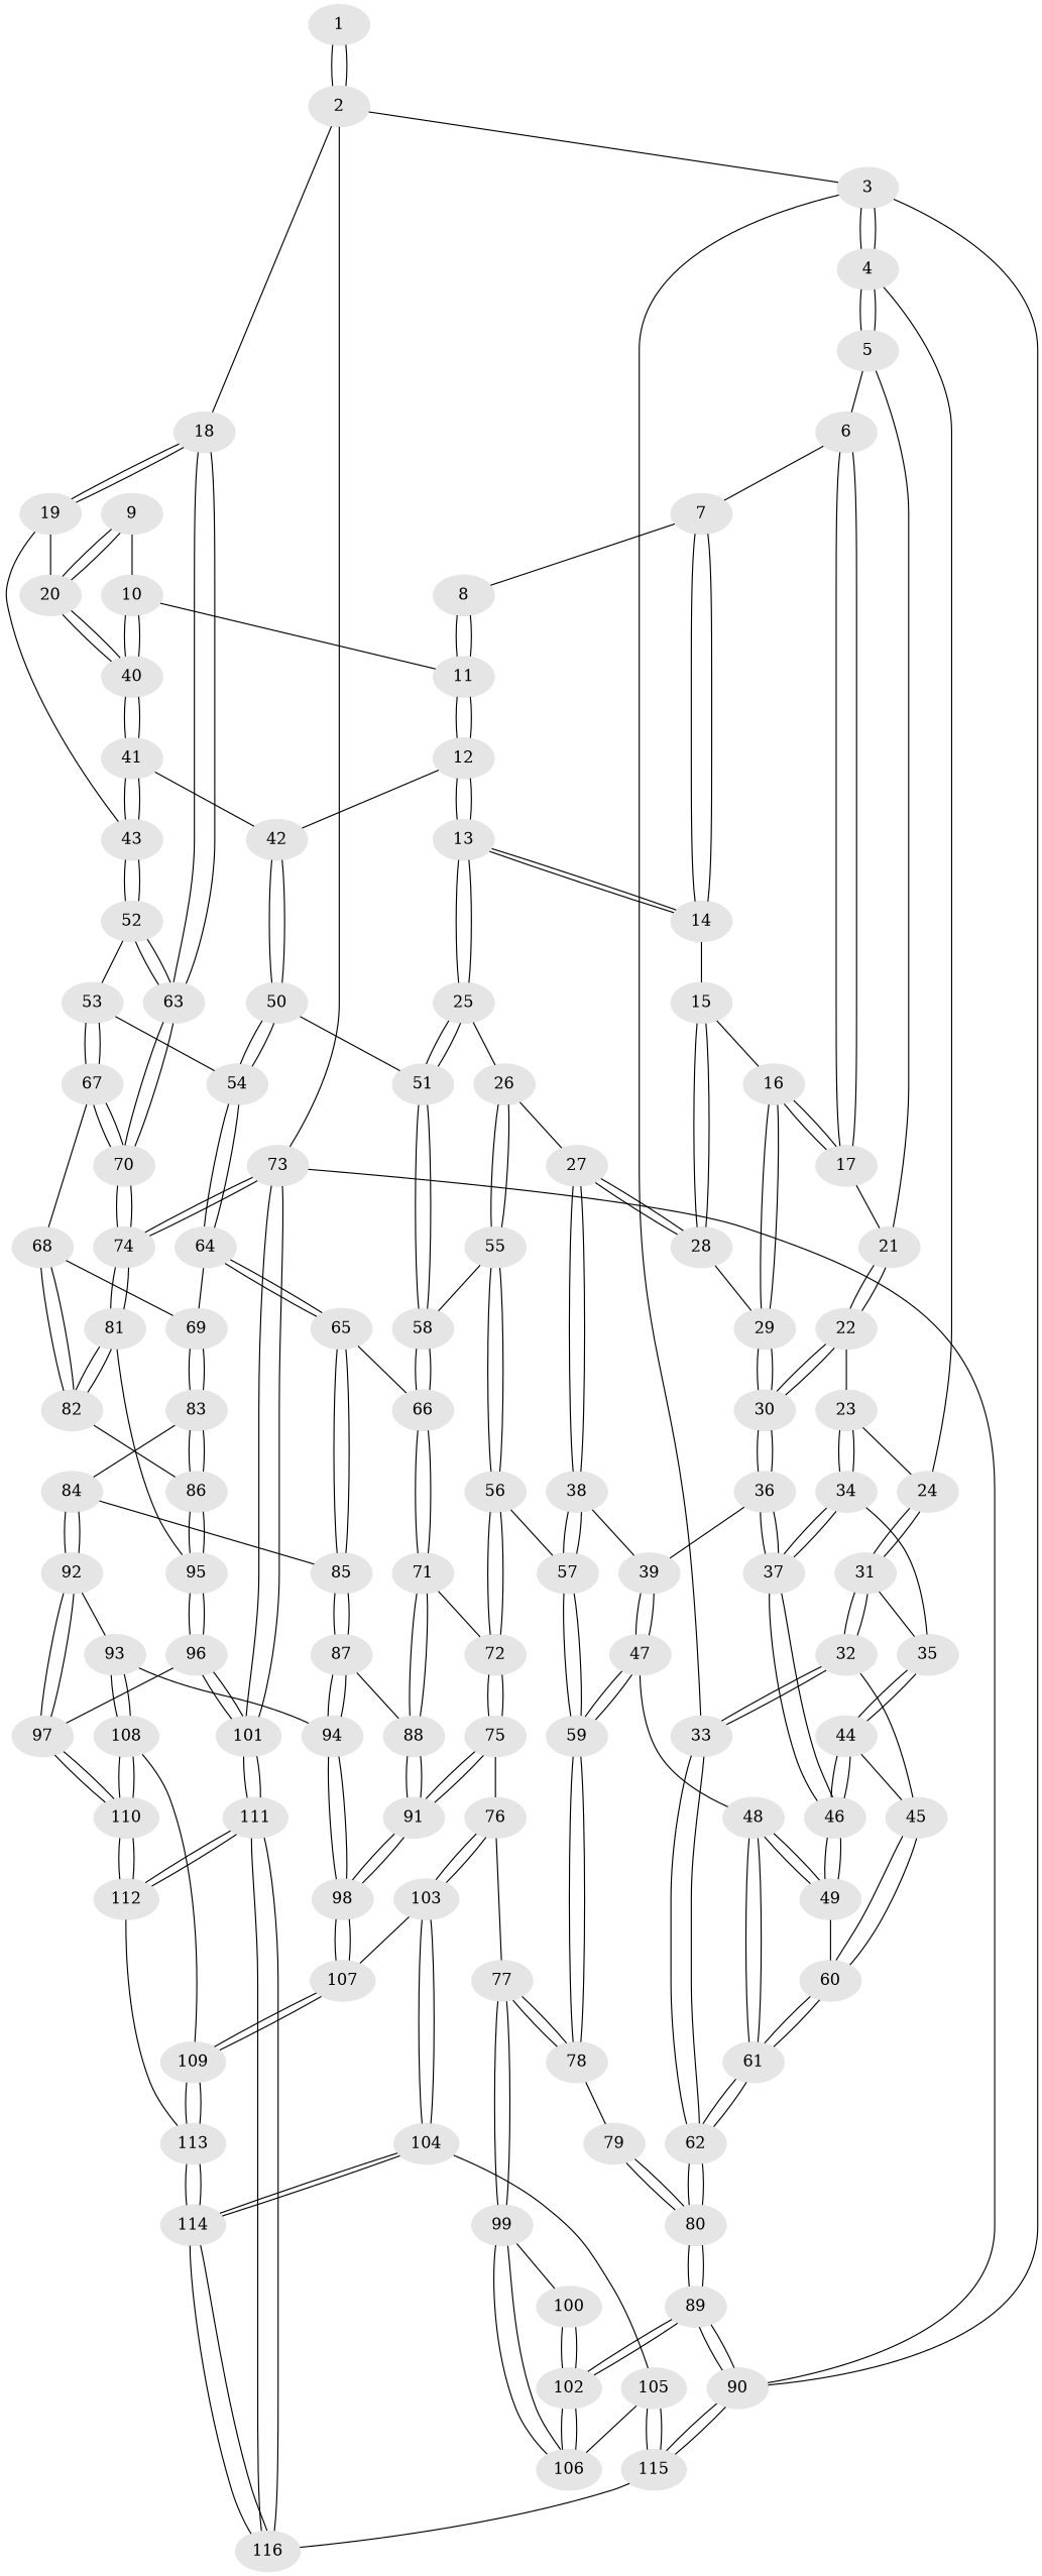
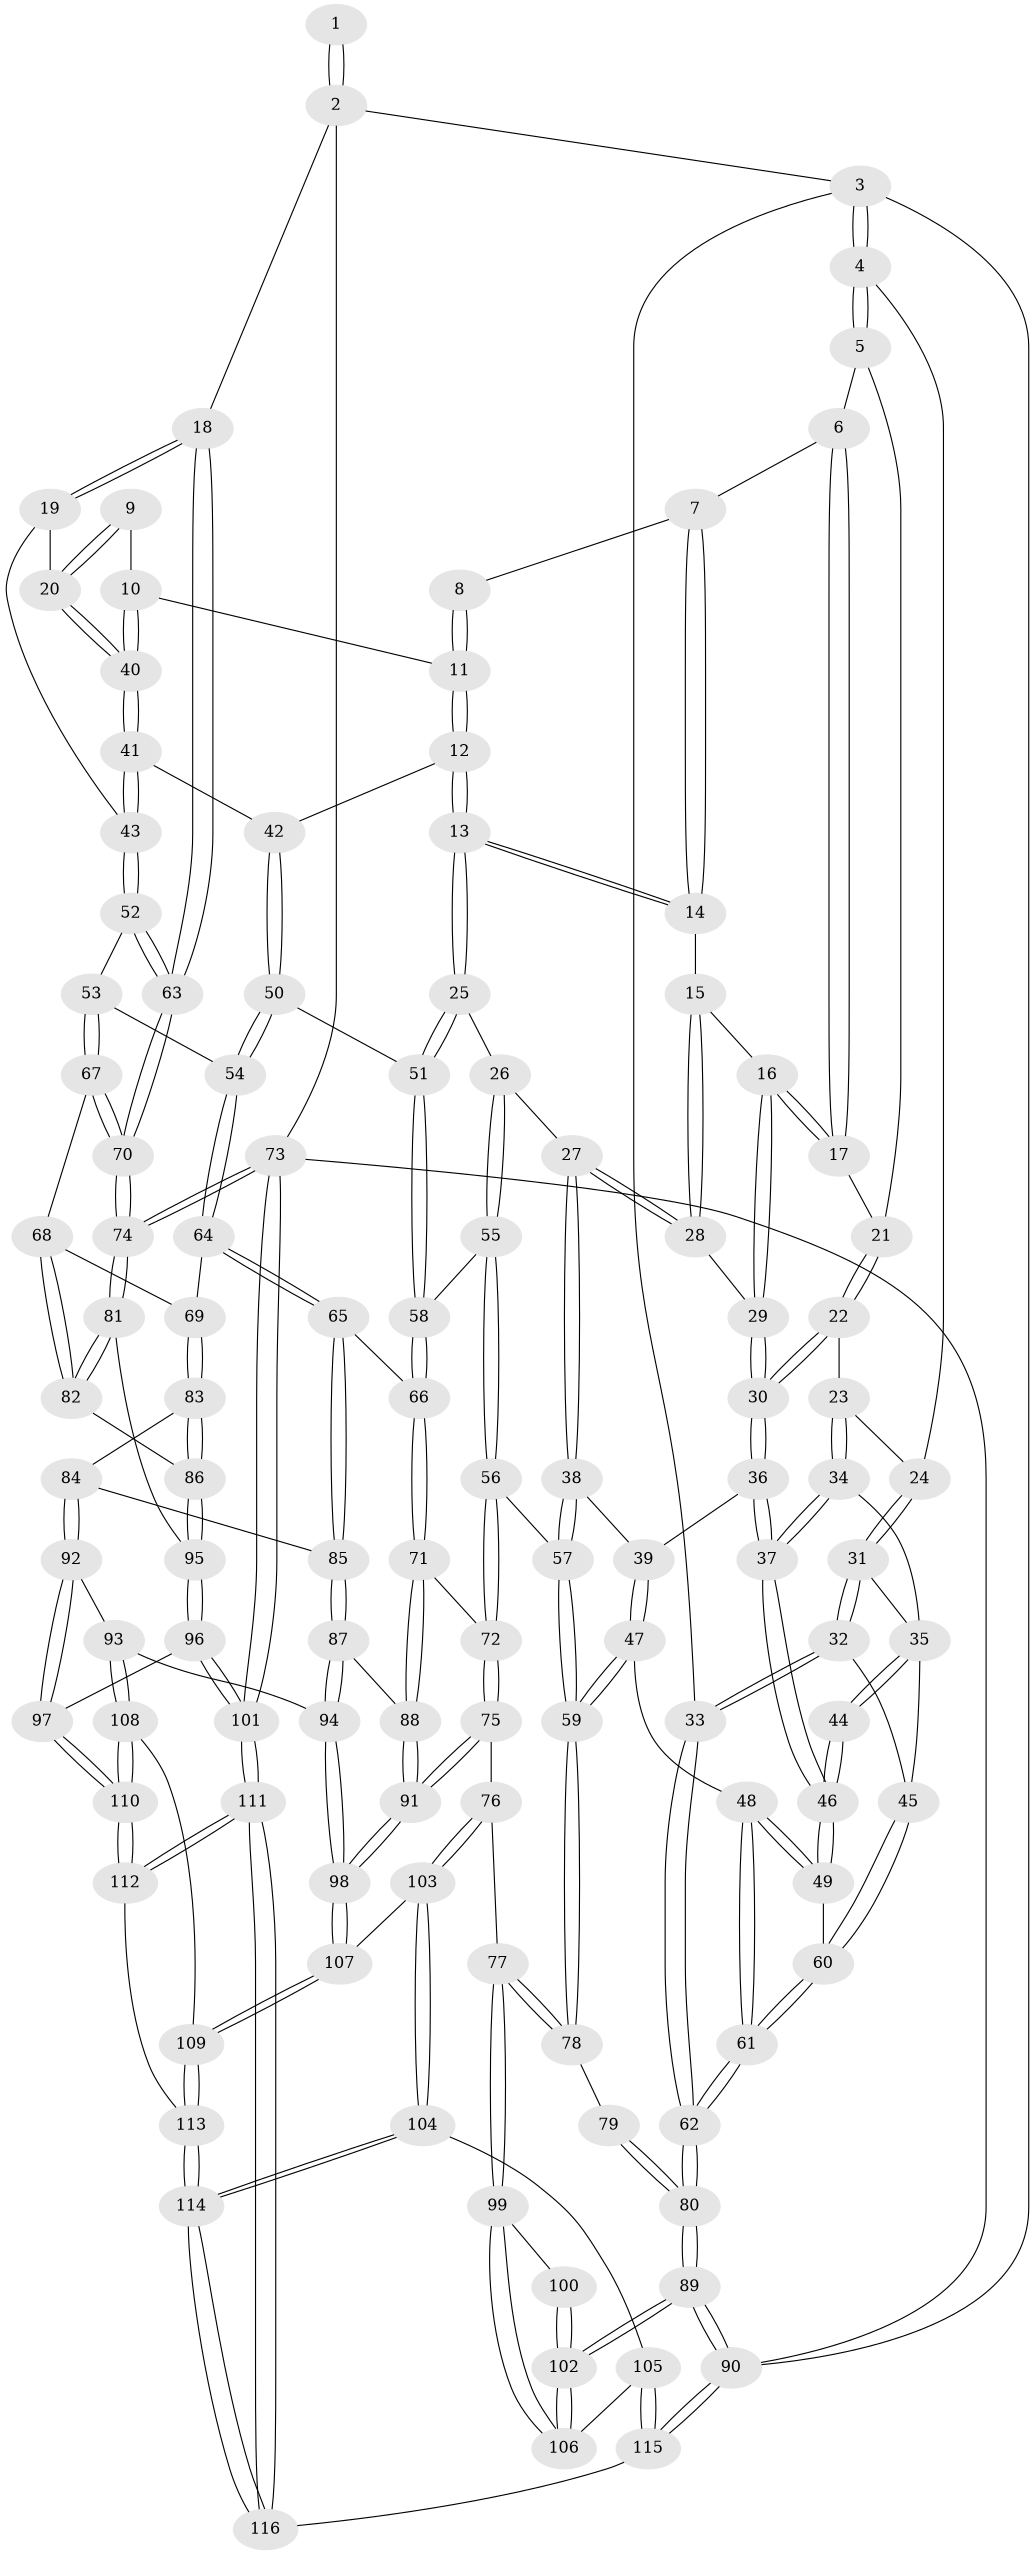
  graph {
    node [color=gray90 style=filled]
    1
    2
    3
    18
    73
    9
    10
    20
    4
    33
    90
    19
    63
    74
    101
    5
    24
    62
    115
    6
    21
    31
    7
    17
    22
    8
    14
    11
    15
    12
    40
    41
    13
    42
    25
    50
    26
    51
    16
    28
    29
    30
    43
    70
    52
    23
    34
    36
    35
    37
    32
    27
    55
    58
    38
    56
    39
    57
    45
    44
    60
    80
    46
    47
    49
    59
    48
    54
    53
    61
    78
    64
    66
    67
    68
    65
    69
    72
    75
    71
    79
    89
    85
    83
    87
    88
    82
    86
    84
    81
    91
    76
    111
    95
    77
    103
    98
    99
    107
    104
    100
    106
    102
    96
    92
    93
    97
    94
    116
    108
    110
    109
    112
    105
    114
    113
    1 -- 2
    1 -- 2
    2 -- 3
    2 -- 18
    2 -- 73
    3 -- 4
    3 -- 4
    3 -- 33
    3 -- 90
    18 -- 19
    18 -- 19
    18 -- 63
    18 -- 63
    73 -- 90
    73 -- 74
    73 -- 74
    73 -- 101
    73 -- 101
    9 -- 10
    9 -- 20
    9 -- 20
    10 -- 11
    10 -- 40
    10 -- 40
    20 -- 40
    20 -- 40
    4 -- 5
    4 -- 5
    4 -- 24
    33 -- 62
    33 -- 62
    90 -- 115
    90 -- 115
    19 -- 20
    19 -- 43
    63 -- 70
    63 -- 70
    74 -- 81
    74 -- 81
    101 -- 111
    101 -- 111
    5 -- 6
    5 -- 21
    24 -- 31
    24 -- 31
    62 -- 80
    62 -- 80
    115 -- 116
    6 -- 7
    6 -- 17
    6 -- 17
    21 -- 22
    21 -- 22
    31 -- 35
    31 -- 32
    31 -- 32
    7 -- 8
    7 -- 14
    7 -- 14
    17 -- 21
    22 -- 30
    22 -- 30
    22 -- 23
    8 -- 11
    8 -- 11
    14 -- 15
    11 -- 12
    11 -- 12
    15 -- 16
    15 -- 28
    15 -- 28
    12 -- 13
    12 -- 13
    12 -- 42
    40 -- 41
    40 -- 41
    41 -- 42
    41 -- 43
    41 -- 43
    13 -- 14
    13 -- 14
    13 -- 25
    13 -- 25
    42 -- 50
    42 -- 50
    25 -- 26
    25 -- 51
    25 -- 51
    50 -- 51
    50 -- 54
    50 -- 54
    26 -- 27
    26 -- 55
    26 -- 55
    51 -- 58
    51 -- 58
    16 -- 17
    16 -- 17
    16 -- 29
    16 -- 29
    28 -- 29
    29 -- 30
    29 -- 30
    30 -- 36
    30 -- 36
    43 -- 52
    43 -- 52
    70 -- 74
    70 -- 74
    52 -- 63
    52 -- 63
    52 -- 53
    23 -- 24
    23 -- 34
    23 -- 34
    34 -- 35
    34 -- 37
    34 -- 37
    36 -- 37
    36 -- 37
    36 -- 39
    35 -- 44
    35 -- 44
    37 -- 46
    37 -- 46
    32 -- 33
    32 -- 33
    32 -- 45
    27 -- 28
    27 -- 28
    27 -- 38
    27 -- 38
    55 -- 58
    55 -- 56
    55 -- 56
    58 -- 66
    58 -- 66
    38 -- 39
    38 -- 57
    38 -- 57
    56 -- 57
    56 -- 72
    56 -- 72
    39 -- 47
    39 -- 47
    57 -- 59
    57 -- 59
    45 -- 60
    45 -- 60
-   44 -- 45
+   35 -- 45
    44 -- 46
    44 -- 46
    60 -- 61
    60 -- 61
    80 -- 89
    80 -- 89
    46 -- 49
    46 -- 49
    47 -- 59
    47 -- 59
    47 -- 48
    49 -- 60
    59 -- 78
    59 -- 78
    48 -- 49
    48 -- 49
    48 -- 61
    48 -- 61
    54 -- 64
    54 -- 64
    53 -- 54
    53 -- 67
    53 -- 67
    61 -- 62
    61 -- 62
    78 -- 79
    64 -- 65
    64 -- 65
    64 -- 69
    66 -- 71
    66 -- 71
    67 -- 70
    67 -- 70
    67 -- 68
    68 -- 69
    68 -- 82
    68 -- 82
    65 -- 66
    65 -- 85
    65 -- 85
    69 -- 83
    69 -- 83
    72 -- 75
    72 -- 75
    75 -- 91
    75 -- 91
    75 -- 76
    71 -- 72
    71 -- 88
    71 -- 88
    79 -- 80
    79 -- 80
    89 -- 90
    89 -- 90
    89 -- 102
    89 -- 102
    85 -- 87
    85 -- 87
    83 -- 86
    83 -- 86
    83 -- 84
    87 -- 88
    87 -- 94
    87 -- 94
    88 -- 91
    88 -- 91
    82 -- 86
    86 -- 95
    86 -- 95
    84 -- 85
    84 -- 92
    84 -- 92
    81 -- 82
    81 -- 82
    81 -- 95
    91 -- 98
    91 -- 98
    76 -- 77
    76 -- 103
    76 -- 103
    111 -- 116
    111 -- 116
    111 -- 112
    111 -- 112
    95 -- 96
    95 -- 96
    77 -- 78
    77 -- 78
    77 -- 99
    77 -- 99
    103 -- 107
    103 -- 104
    103 -- 104
    98 -- 107
    98 -- 107
    99 -- 100
    99 -- 106
    99 -- 106
    107 -- 109
    107 -- 109
    104 -- 105
    104 -- 114
    104 -- 114
    100 -- 102
    100 -- 102
    102 -- 106
    102 -- 106
    96 -- 101
    96 -- 101
    96 -- 97
    92 -- 93
    92 -- 97
    92 -- 97
    93 -- 94
    93 -- 108
    93 -- 108
    97 -- 110
    97 -- 110
    94 -- 98
    94 -- 98
    108 -- 110
    108 -- 110
    108 -- 109
    110 -- 112
    110 -- 112
    109 -- 113
    109 -- 113
    112 -- 113
    105 -- 115
    105 -- 115
    105 -- 106
    114 -- 116
    114 -- 116
    113 -- 114
    113 -- 114
  }
